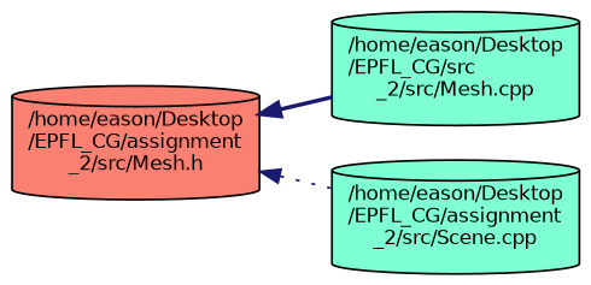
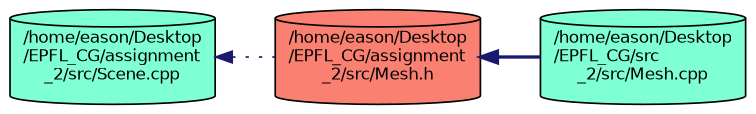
  digraph {
    rankdir=LR
    node [color=black fillcolor=aquamarine fontname=Helvetica fontsize=10 shape=cylinder style=filled]
    edge [color=midnightblue dir=back fontname=Helvetica fontsize=10 labelfontname=Helvetica labelfontsize=10]
    n1 [fillcolor=salmon fontcolor=black height=0.2 label="/home/eason/Desktop\l/EPFL_CG/assignment\l_2/src/Mesh.h" width=0.4]
    n2 [height=0.2 label="/home/eason/Desktop\l/EPFL_CG/src\l_2/src/Mesh.cpp" width=0.4]
    n3 [height=0.2 label="/home/eason/Desktop\l/EPFL_CG/assignment\l_2/src/Scene.cpp" width=0.4]
    n1 -> n2 [style=bold]
-   n1 -> n3 [style=dotted]
+   n3 -> n1 [style=dotted]
  }
